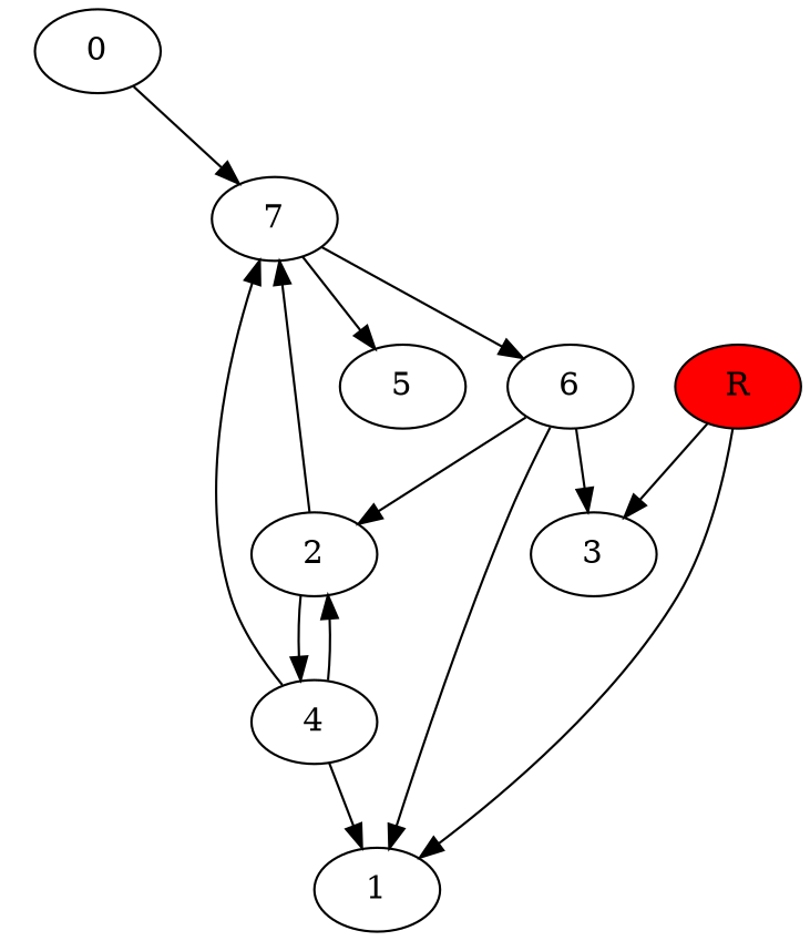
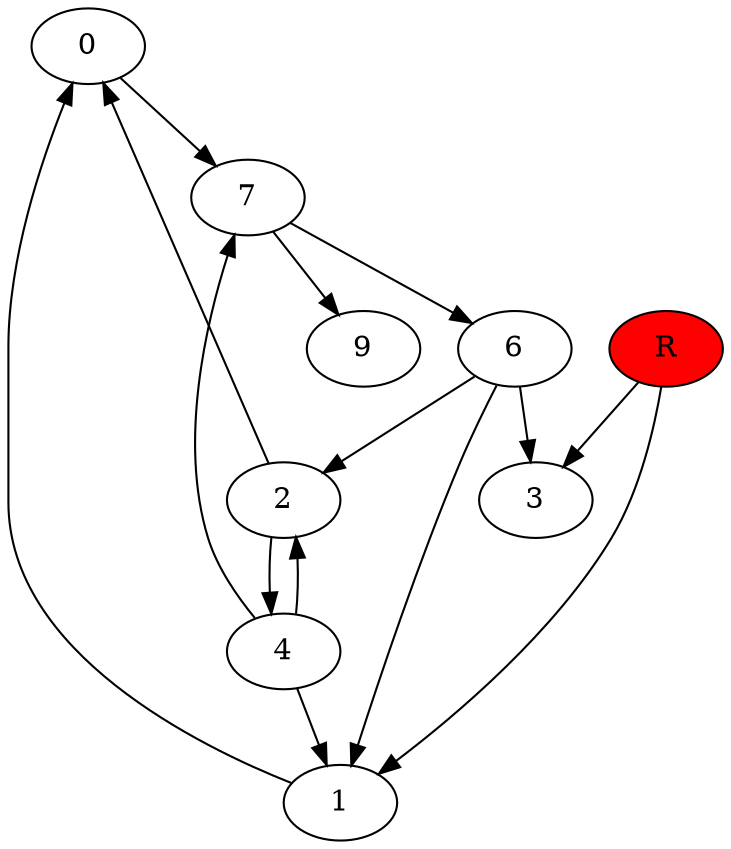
  digraph {
    n1 [label=0]
    1
    4
    2
    7
-   5
+   5 [label=9]
    6
    3
    R [fillcolor="#ff0000" style=filled]
    n1 -> 7
+   1 -> n1
    4 -> 1
    4 -> 2
    4 -> 7
    2 -> 4
-   2 -> 7
+   2 -> n1
    7 -> 5
    7 -> 6
    6 -> 1
    6 -> 2
    6 -> 3
    R -> 1
    R -> 3
  }
